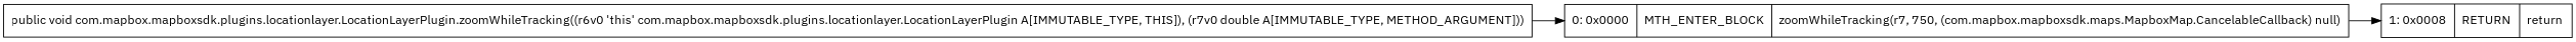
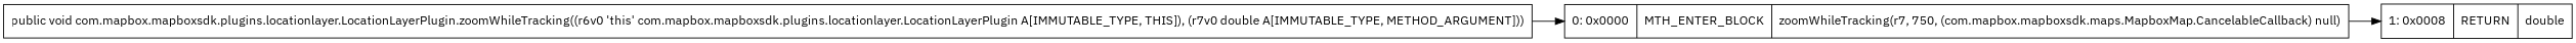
  digraph {
    rankdir=LR
    fontname="IBM Plex Sans"
    node [shape=record fontname="IBM Plex Sans"]
    edge [fontname="IBM Plex Sans"]
    n1 [label="{0\:\ 0x0000|MTH_ENTER_BLOCK\l|zoomWhileTracking(r7, 750, (com.mapbox.mapboxsdk.maps.MapboxMap.CancelableCallback) null)\l}"]
-   n2 [label="{1\:\ 0x0008|RETURN\l|return\l}"]
+   n2 [label="{1\:\ 0x0008|RETURN\l|double\l}"]
    n3 [label="{public void com.mapbox.mapboxsdk.plugins.locationlayer.LocationLayerPlugin.zoomWhileTracking((r6v0 'this' com.mapbox.mapboxsdk.plugins.locationlayer.LocationLayerPlugin A[IMMUTABLE_TYPE, THIS]), (r7v0 double A[IMMUTABLE_TYPE, METHOD_ARGUMENT])) }"]
    n1 -> n2
    n3 -> n1
  }
